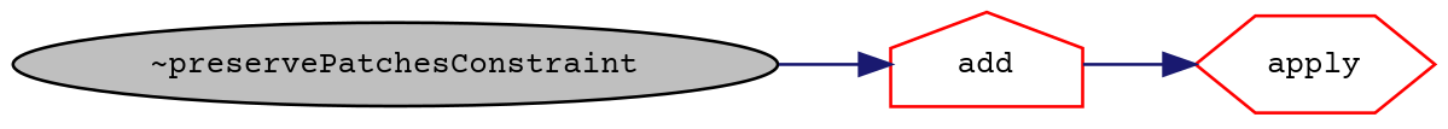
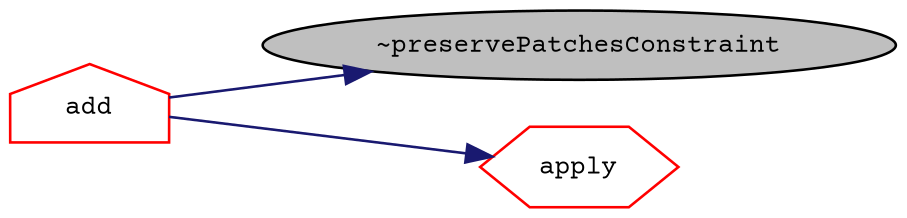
  digraph {
    fontname="Courier Prime"
    rankdir=LR
    node [color=red fontname="Courier Prime" fontsize=10]
    edge [color=midnightblue fontname="Courier Prime" fontsize=10 labelfontname=Helvetica labelfontsize=10 style=solid]
    n1 [color=black fillcolor=grey75 fontcolor=black height=0.2 label="~preservePatchesConstraint" shape=ellipse style=filled width=0.4]
    n2 [height=0.2 label=add shape=house width=0.4]
    n3 [height=0.2 label=apply shape=hexagon width=0.4]
-   n1 -> n2
+   n2 -> n1
    n2 -> n3
  }
